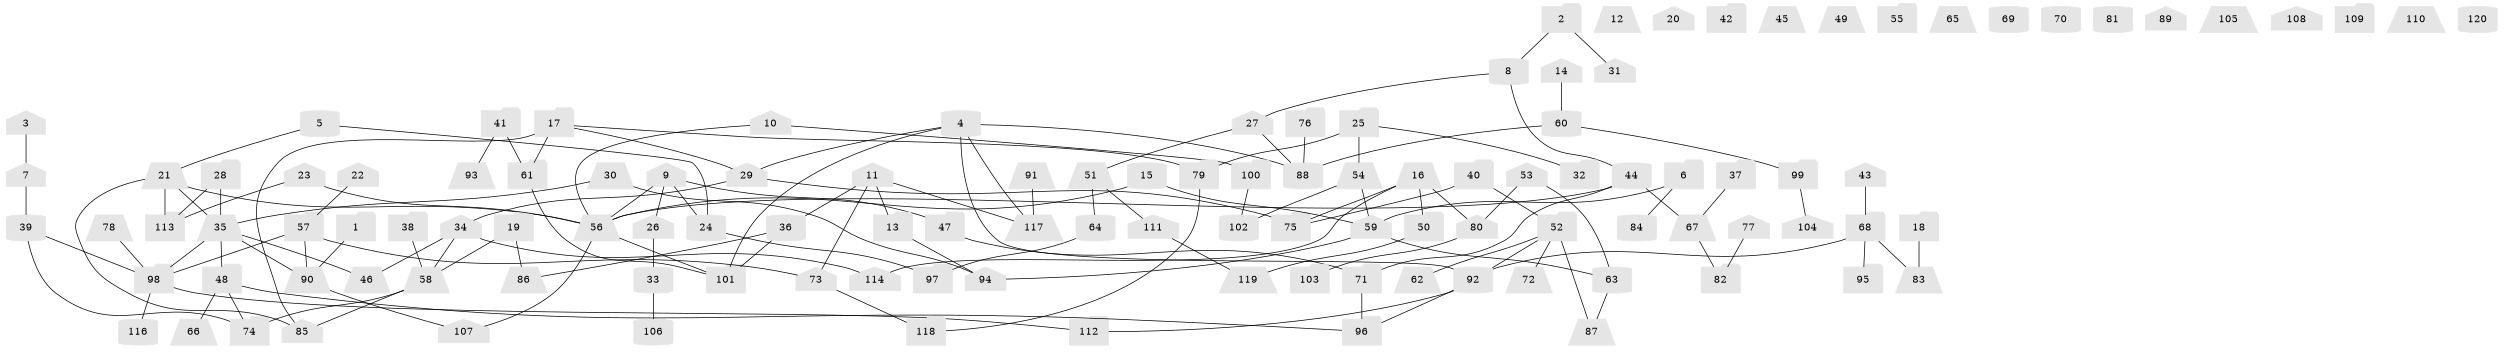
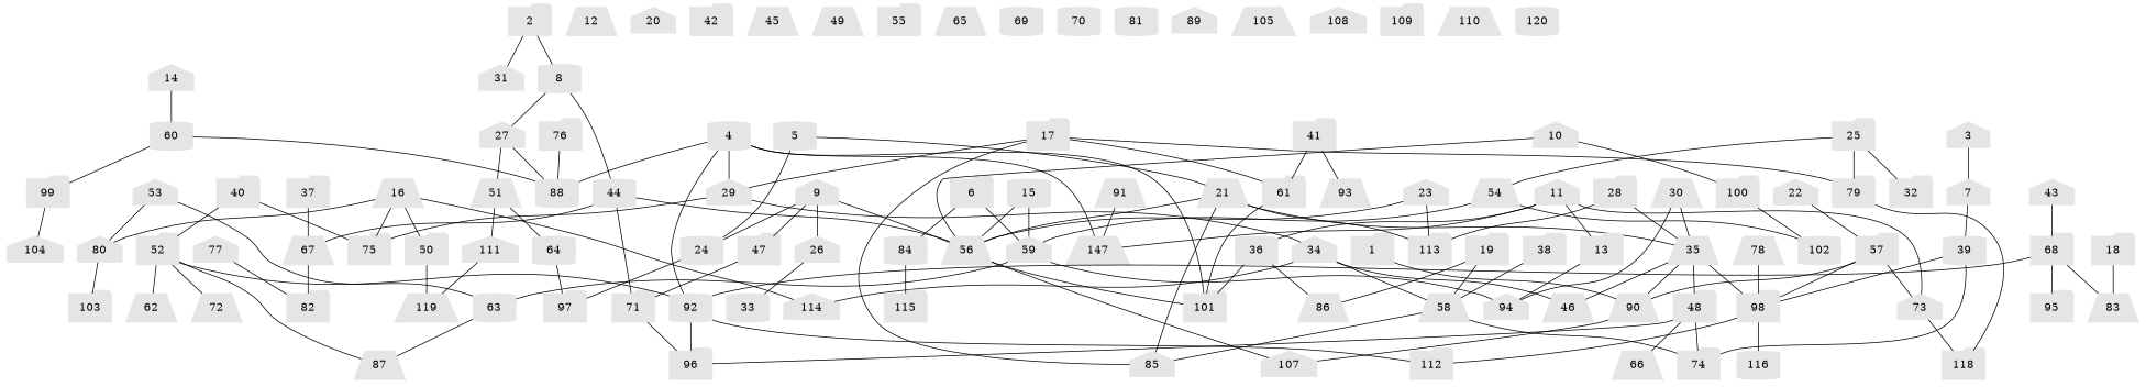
  graph {
    node [color=gray90 shape=folder style=filled]
    90 [shape=trapezium]
    1
    107 [shape=house]
    8 [shape=cylinder]
    2
    31 [shape=house]
    27 [shape=house]
    44 [shape=cylinder]
    3 [shape=house]
    7 [shape=house]
    39 [shape=cylinder]
    4 [shape=cylinder]
    29 [shape=house]
    92 [shape=cylinder]
    101
-   117 [shape=trapezium]
+   117 [shape=trapezium label=147]
    88 [shape=cylinder]
    75
    34 [shape=house]
    43 [shape=house]
    68
    96
    112
    5 [shape=cylinder]
    21 [shape=trapezium]
    24 [shape=cylinder]
    56 [shape=trapezium]
    85 [shape=house]
    35 [shape=trapezium]
    113
    97
    59 [shape=house]
    6
    84 [shape=cylinder]
    94 [shape=house]
    63 [shape=cylinder]
+   115
    98
    74
    51 [shape=trapezium]
    67 [shape=trapezium]
    71
    9 [shape=house]
    26 [shape=house]
    47
    33 [shape=cylinder]
    10 [shape=house]
    100
    102 [shape=cylinder]
    11 [shape=house]
    13
    36 [shape=cylinder]
    73 [shape=house]
    86 [shape=trapezium]
    118
    12 [shape=trapezium]
    14 [shape=house]
    60 [shape=cylinder]
    99
    15 [shape=cylinder]
    16 [shape=trapezium]
    50
    80 [shape=house]
    114 [shape=house]
    119 [shape=trapezium]
    103
    17
    61
    79
    83 [shape=trapezium]
    18
    58 [shape=trapezium]
    19
    20 [shape=house]
    46 [shape=trapezium]
    48
    22 [shape=house]
    57
    23 [shape=house]
    25
    32
    54 [shape=trapezium]
-   106 [shape=cylinder]
    64 [shape=cylinder]
    111 [shape=house]
    28
    30 [shape=trapezium]
    66 [shape=trapezium]
    116 [shape=cylinder]
    37
    82
    38
    40
    52
    62 [shape=trapezium]
    72 [shape=trapezium]
    87 [shape=trapezium]
    41
    93 [shape=trapezium]
    42
    95
    45 [shape=trapezium]
    49 [shape=trapezium]
    53 [shape=house]
    55
    104 [shape=house]
    65 [shape=trapezium]
    69 [shape=cylinder]
    70 [shape=cylinder]
    76
    77 [shape=house]
    78 [shape=trapezium]
    81 [shape=cylinder]
    89 [shape=house]
    91 [shape=trapezium]
    105 [shape=trapezium]
    108 [shape=house]
    109
    110 [shape=trapezium]
    120 [shape=cylinder]
    90 -- 107
    1 -- 90
    8 -- 27
    8 -- 44
    2 -- 8
    2 -- 31
    27 -- 88
    27 -- 51
    44 -- 56
    44 -- 67
    44 -- 71
    3 -- 7
    7 -- 39
    39 -- 98
    39 -- 74
    4 -- 29
    4 -- 92
    4 -- 101
    4 -- 117
    4 -- 88
    29 -- 75
    29 -- 34
    92 -- 96
    92 -- 112
    34 -- 114
    34 -- 58
    34 -- 46
    43 -- 68
    68 -- 92
    68 -- 83
    68 -- 95
    5 -- 21
    5 -- 24
    21 -- 56
    21 -- 85
    21 -- 35
    21 -- 113
    24 -- 97
    56 -- 107
    56 -- 101
    35 -- 90
    35 -- 98
    35 -- 46
    35 -- 48
    59 -- 94
    59 -- 63
    6 -- 59
    6 -- 84
+   84 -- 115
    63 -- 87
    98 -- 112
    98 -- 116
    51 -- 64
    51 -- 111
    67 -- 82
    71 -- 96
    9 -- 24
    9 -- 56
    9 -- 26
    9 -- 47
    26 -- 33
    47 -- 71
-   33 -- 106
    10 -- 56
    10 -- 100
    100 -- 102
    11 -- 117
    11 -- 13
    11 -- 36
    11 -- 73
    13 -- 94
    36 -- 101
    36 -- 86
    73 -- 118
    14 -- 60
    60 -- 88
    60 -- 99
    99 -- 104
    15 -- 56
    15 -- 59
    16 -- 75
    16 -- 50
    16 -- 80
    16 -- 114
    50 -- 119
    80 -- 103
    17 -- 29
    17 -- 85
    17 -- 61
    17 -- 79
    61 -- 101
    79 -- 118
    18 -- 83
    58 -- 85
    58 -- 74
    19 -- 86
    19 -- 58
    48 -- 96
    48 -- 74
    48 -- 66
    22 -- 57
    57 -- 90
    57 -- 98
    57 -- 73
    23 -- 56
    23 -- 113
    25 -- 79
    25 -- 32
    25 -- 54
    54 -- 59
    54 -- 102
    64 -- 97
    111 -- 119
    28 -- 35
    28 -- 113
    30 -- 35
    30 -- 94
    37 -- 67
    38 -- 58
    40 -- 75
    40 -- 52
    52 -- 92
    52 -- 62
    52 -- 72
    52 -- 87
    41 -- 61
    41 -- 93
    53 -- 63
    53 -- 80
    76 -- 88
    77 -- 82
    78 -- 98
    91 -- 117
  }
